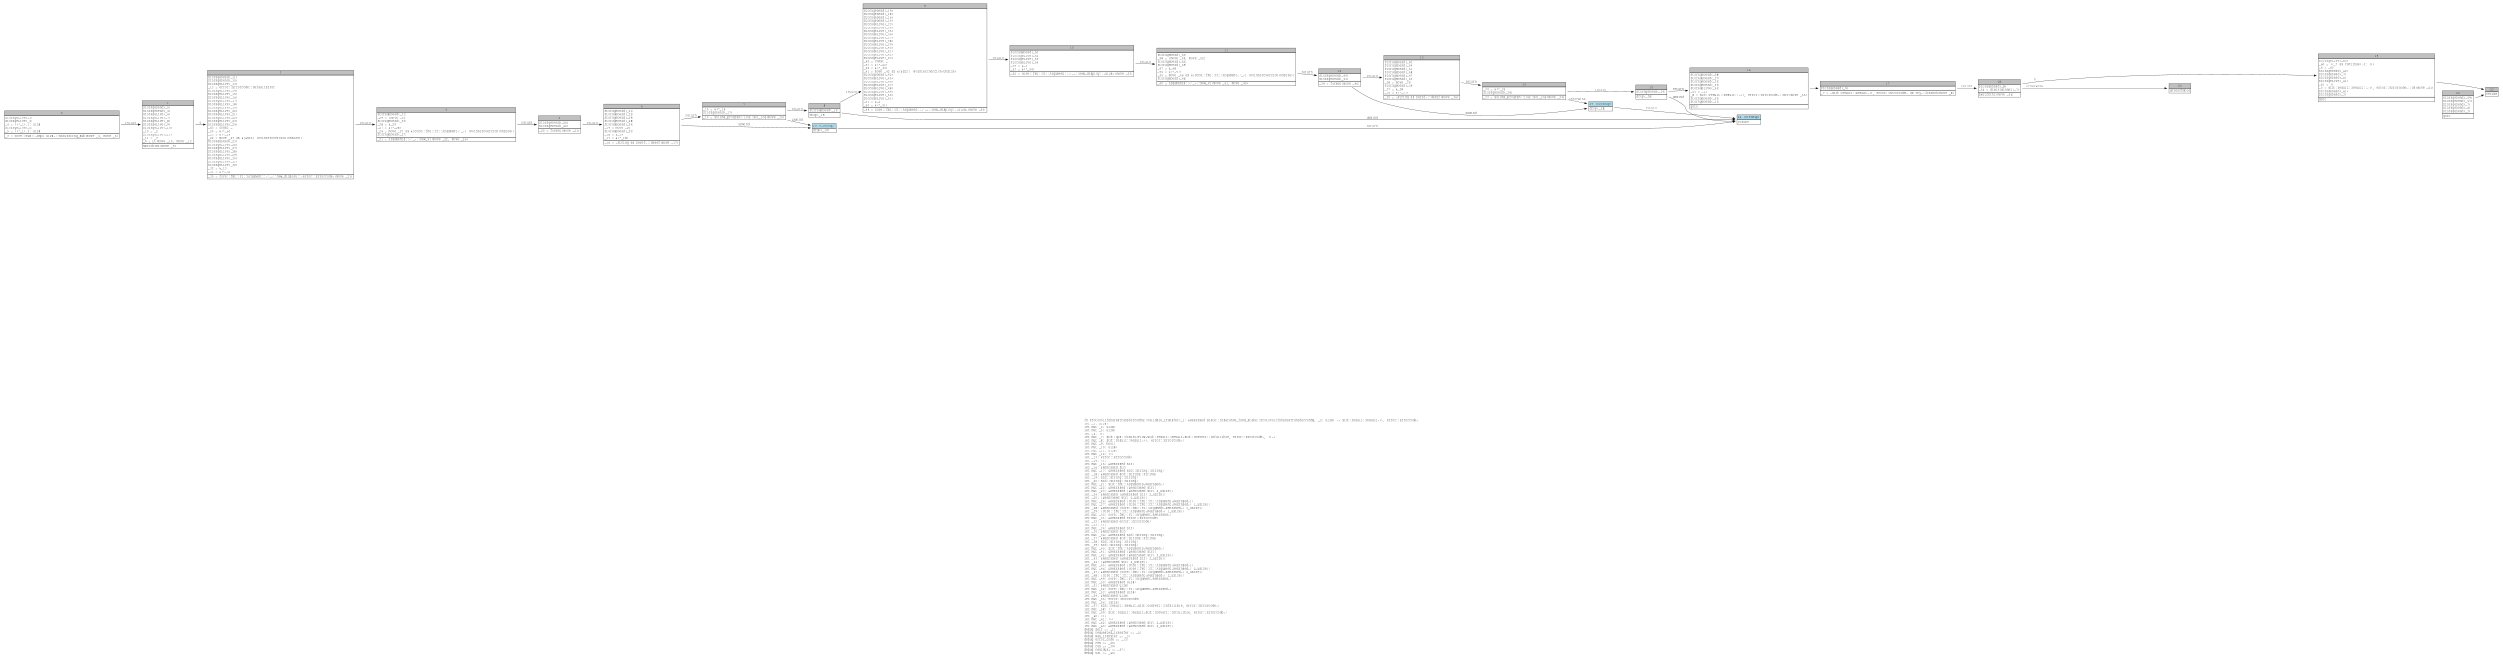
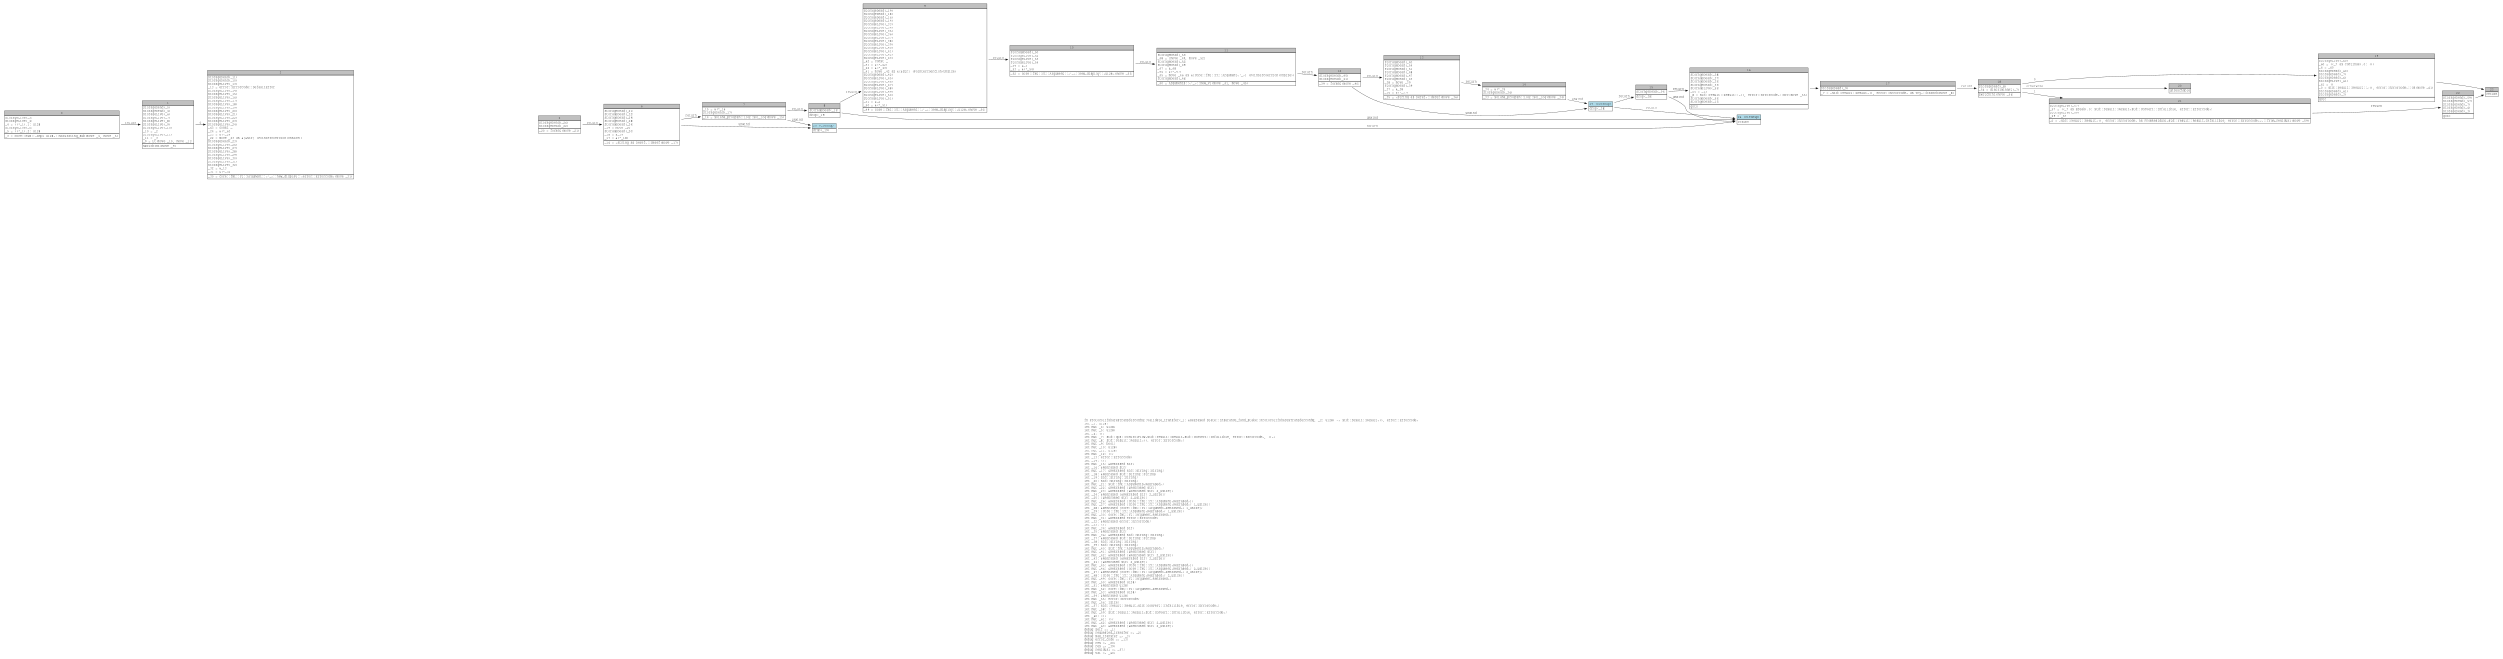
  digraph {
    fontname="Courier, monospace"
    label=<fn ProtocolIfSharesTransferConfig::validate_transfer(_1: &amp;ReErased state::insurance_fund_stake::ProtocolIfSharesTransferConfig, _2: u128) -&gt; std::result::Result&lt;(), error::ErrorCode&gt;<br align="left"/>let _3: u128;<br align="left"/>let mut _4: u128;<br align="left"/>let mut _5: u128;<br align="left"/>let _6: ();<br align="left"/>let mut _7: std::ops::ControlFlow&lt;std::result::Result&lt;std::convert::Infallible, error::ErrorCode&gt;, ()&gt;;<br align="left"/>let mut _8: std::result::Result&lt;(), error::ErrorCode&gt;;<br align="left"/>let mut _9: bool;<br align="left"/>let mut _10: u128;<br align="left"/>let mut _11: u128;<br align="left"/>let mut _12: ();<br align="left"/>let _13: error::ErrorCode;<br align="left"/>let _14: ();<br align="left"/>let mut _15: &amp;ReErased str;<br align="left"/>let _16: &amp;ReErased str;<br align="left"/>let mut _17: &amp;ReErased std::string::String;<br align="left"/>let _18: &amp;ReErased std::string::String;<br align="left"/>let _19: std::string::String;<br align="left"/>let _20: std::string::String;<br align="left"/>let mut _21: std::fmt::Arguments&lt;ReErased&gt;;<br align="left"/>let mut _22: &amp;ReErased [&amp;ReErased str];<br align="left"/>let mut _23: &amp;ReErased [&amp;ReErased str; 2_usize];<br align="left"/>let _24: &amp;ReErased [&amp;ReErased str; 2_usize];<br align="left"/>let _25: [&amp;ReErased str; 2_usize];<br align="left"/>let mut _26: &amp;ReErased [core::fmt::rt::Argument&lt;ReErased&gt;];<br align="left"/>let mut _27: &amp;ReErased [core::fmt::rt::Argument&lt;ReErased&gt;; 1_usize];<br align="left"/>let _28: &amp;ReErased [core::fmt::rt::Argument&lt;ReErased&gt;; 1_usize];<br align="left"/>let _29: [core::fmt::rt::Argument&lt;ReErased&gt;; 1_usize];<br align="left"/>let mut _30: core::fmt::rt::Argument&lt;ReErased&gt;;<br align="left"/>let mut _31: &amp;ReErased error::ErrorCode;<br align="left"/>let _32: &amp;ReErased error::ErrorCode;<br align="left"/>let _33: ();<br align="left"/>let mut _34: &amp;ReErased str;<br align="left"/>let _35: &amp;ReErased str;<br align="left"/>let mut _36: &amp;ReErased std::string::String;<br align="left"/>let _37: &amp;ReErased std::string::String;<br align="left"/>let _38: std::string::String;<br align="left"/>let _39: std::string::String;<br align="left"/>let mut _40: std::fmt::Arguments&lt;ReErased&gt;;<br align="left"/>let mut _41: &amp;ReErased [&amp;ReErased str];<br align="left"/>let mut _42: &amp;ReErased [&amp;ReErased str; 2_usize];<br align="left"/>let _43: &amp;ReErased [&amp;ReErased str; 2_usize];<br align="left"/>let _44: [&amp;ReErased str; 2_usize];<br align="left"/>let mut _45: &amp;ReErased [core::fmt::rt::Argument&lt;ReErased&gt;];<br align="left"/>let mut _46: &amp;ReErased [core::fmt::rt::Argument&lt;ReErased&gt;; 2_usize];<br align="left"/>let _47: &amp;ReErased [core::fmt::rt::Argument&lt;ReErased&gt;; 2_usize];<br align="left"/>let _48: [core::fmt::rt::Argument&lt;ReErased&gt;; 2_usize];<br align="left"/>let mut _49: core::fmt::rt::Argument&lt;ReErased&gt;;<br align="left"/>let mut _50: &amp;ReErased u128;<br align="left"/>let _51: &amp;ReErased u128;<br align="left"/>let mut _52: core::fmt::rt::Argument&lt;ReErased&gt;;<br align="left"/>let mut _53: &amp;ReErased u128;<br align="left"/>let _54: &amp;ReErased u128;<br align="left"/>let mut _55: error::ErrorCode;<br align="left"/>let mut _56: isize;<br align="left"/>let _57: std::result::Result&lt;std::convert::Infallible, error::ErrorCode&gt;;<br align="left"/>let mut _58: !;<br align="left"/>let mut _59: std::result::Result&lt;std::convert::Infallible, error::ErrorCode&gt;;<br align="left"/>let _60: ();<br align="left"/>let mut _61: ();<br align="left"/>let mut _62: &amp;ReErased [&amp;ReErased str; 2_usize];<br align="left"/>let mut _63: &amp;ReErased [&amp;ReErased str; 2_usize];<br align="left"/>debug self =&gt; _1;<br align="left"/>debug requested_transfer =&gt; _2;<br align="left"/>debug max_transfer =&gt; _3;<br align="left"/>debug error_code =&gt; _13;<br align="left"/>debug res =&gt; _20;<br align="left"/>debug res =&gt; _39;<br align="left"/>debug residual =&gt; _57;<br align="left"/>debug val =&gt; _60;<br align="left"/>>
    rankdir=LR
    node [fontname="Courier, monospace" shape=none]
    edge [fontname="Courier, monospace"]
    n1 [label=<<table border="0" cellborder="1" cellspacing="0"><tr><td bgcolor="gray" align="center" colspan="1">0</td></tr><tr><td align="left" balign="left">StorageLive(_3)<br/>StorageLive(_4)<br/>_4 = ((*_1).1: u128)<br/>StorageLive(_5)<br/>_5 = ((*_1).2: u128)<br/></td></tr><tr><td align="left">_3 = core::num::&lt;impl u128&gt;::saturating_sub(move _4, move _5)</td></tr></table>>]
    n2 [label=<<table border="0" cellborder="1" cellspacing="0"><tr><td bgcolor="gray" align="center" colspan="1">1</td></tr><tr><td align="left" balign="left">StorageDead(_5)<br/>StorageDead(_4)<br/>StorageLive(_6)<br/>StorageLive(_7)<br/>StorageLive(_8)<br/>StorageLive(_9)<br/>StorageLive(_10)<br/>_10 = _2<br/>StorageLive(_11)<br/>_11 = _3<br/>_9 = Lt(move _10, move _11)<br/></td></tr><tr><td align="left">switchInt(move _9)</td></tr></table>>]
    n3 [label=<<table border="0" cellborder="1" cellspacing="0"><tr><td bgcolor="gray" align="center" colspan="1">3</td></tr><tr><td align="left" balign="left">StorageDead(_11)<br/>StorageDead(_10)<br/>StorageLive(_13)<br/>_13 = error::ErrorCode::DefaultError<br/>StorageLive(_14)<br/>StorageLive(_15)<br/>StorageLive(_16)<br/>StorageLive(_17)<br/>StorageLive(_18)<br/>StorageLive(_19)<br/>StorageLive(_20)<br/>StorageLive(_21)<br/>StorageLive(_22)<br/>StorageLive(_23)<br/>StorageLive(_24)<br/>_63 = const _<br/>_24 = &amp;(*_63)<br/>_23 = &amp;(*_24)<br/>_22 = move _23 as &amp;[&amp;str] (PointerCoercion(Unsize))<br/>StorageDead(_23)<br/>StorageLive(_26)<br/>StorageLive(_27)<br/>StorageLive(_28)<br/>StorageLive(_29)<br/>StorageLive(_30)<br/>StorageLive(_31)<br/>StorageLive(_32)<br/>_32 = &amp;_13<br/>_31 = &amp;(*_32)<br/></td></tr><tr><td align="left">_30 = core::fmt::rt::Argument::&lt;'_&gt;::new_display::&lt;error::ErrorCode&gt;(move _31)</td></tr></table>>]
-   n4 [label=<<table border="0" cellborder="1" cellspacing="0"><tr><td bgcolor="gray" align="center" colspan="1">4</td></tr><tr><td align="left" balign="left">StorageDead(_31)<br/>_29 = [move _30]<br/>StorageDead(_30)<br/>_28 = &amp;_29<br/>_27 = &amp;(*_28)<br/>_26 = move _27 as &amp;[core::fmt::rt::Argument&lt;'_&gt;] (PointerCoercion(Unsize))<br/>StorageDead(_27)<br/></td></tr><tr><td align="left">_21 = Arguments::&lt;'_&gt;::new_v1(move _22, move _26)</td></tr></table>>]
    n5 [label=<<table border="0" cellborder="1" cellspacing="0"><tr><td bgcolor="gray" align="center" colspan="1">17</td></tr><tr><td align="left" balign="left">StorageDead(_9)<br/></td></tr><tr><td align="left">_7 = &lt;std::result::Result&lt;(), error::ErrorCode&gt; as Try&gt;::branch(move _8)</td></tr></table>>]
    n6 [label=<<table border="0" cellborder="1" cellspacing="0"><tr><td bgcolor="gray" align="center" colspan="1">18</td></tr><tr><td align="left" balign="left">StorageDead(_8)<br/>_56 = discriminant(_7)<br/></td></tr><tr><td align="left">switchInt(move _56)</td></tr></table>>]
    n7 [label=<<table border="0" cellborder="1" cellspacing="0"><tr><td bgcolor="gray" align="center" colspan="1">5</td></tr><tr><td align="left" balign="left">StorageDead(_26)<br/>StorageDead(_22)<br/></td></tr><tr><td align="left">_20 = format(move _21)</td></tr></table>>]
    n8 [label=<<table border="0" cellborder="1" cellspacing="0"><tr><td bgcolor="gray" align="center" colspan="1">6</td></tr><tr><td align="left" balign="left">StorageDead(_21)<br/>StorageDead(_32)<br/>StorageDead(_29)<br/>StorageDead(_28)<br/>StorageDead(_24)<br/>_19 = move _20<br/>StorageDead(_20)<br/>_18 = &amp;_19<br/>_17 = &amp;(*_18)<br/></td></tr><tr><td align="left">_16 = &lt;String as Deref&gt;::deref(move _17)</td></tr></table>>]
    n9 [label=<<table border="0" cellborder="1" cellspacing="0"><tr><td bgcolor="gray" align="center" colspan="1">7</td></tr><tr><td align="left" balign="left">_15 = &amp;(*_16)<br/>StorageDead(_17)<br/></td></tr><tr><td align="left">_14 = solana_program::log::sol_log(move _15)</td></tr></table>>]
    n10 [label=<<table border="0" cellborder="1" cellspacing="0"><tr><td bgcolor="lightblue" align="center" colspan="1">25 (cleanup)</td></tr><tr><td align="left">drop(_19)</td></tr></table>>]
    n11 [label=<<table border="0" cellborder="1" cellspacing="0"><tr><td bgcolor="gray" align="center" colspan="1">8</td></tr><tr><td align="left" balign="left">StorageDead(_15)<br/></td></tr><tr><td align="left">drop(_19)</td></tr></table>>]
    n12 [label=<<table border="0" cellborder="1" cellspacing="0"><tr><td bgcolor="lightblue" align="center" colspan="1">26 (cleanup)</td></tr><tr><td align="left">resume</td></tr></table>>]
    n13 [label=<<table border="0" cellborder="1" cellspacing="0"><tr><td bgcolor="gray" align="center" colspan="1">9</td></tr><tr><td align="left" balign="left">StorageDead(_19)<br/>StorageDead(_18)<br/>StorageDead(_16)<br/>StorageDead(_14)<br/>StorageLive(_33)<br/>StorageLive(_34)<br/>StorageLive(_35)<br/>StorageLive(_36)<br/>StorageLive(_37)<br/>StorageLive(_38)<br/>StorageLive(_39)<br/>StorageLive(_40)<br/>StorageLive(_41)<br/>StorageLive(_42)<br/>StorageLive(_43)<br/>_62 = const _<br/>_43 = &amp;(*_62)<br/>_42 = &amp;(*_43)<br/>_41 = move _42 as &amp;[&amp;str] (PointerCoercion(Unsize))<br/>StorageDead(_42)<br/>StorageLive(_45)<br/>StorageLive(_46)<br/>StorageLive(_47)<br/>StorageLive(_48)<br/>StorageLive(_49)<br/>StorageLive(_50)<br/>StorageLive(_51)<br/>_51 = &amp;_2<br/>_50 = &amp;(*_51)<br/></td></tr><tr><td align="left">_49 = core::fmt::rt::Argument::&lt;'_&gt;::new_display::&lt;u128&gt;(move _50)</td></tr></table>>]
    n14 [label=<<table border="0" cellborder="1" cellspacing="0"><tr><td bgcolor="gray" align="center" colspan="1">10</td></tr><tr><td align="left" balign="left">StorageDead(_50)<br/>StorageLive(_52)<br/>StorageLive(_53)<br/>StorageLive(_54)<br/>_54 = &amp;_3<br/>_53 = &amp;(*_54)<br/></td></tr><tr><td align="left">_52 = core::fmt::rt::Argument::&lt;'_&gt;::new_display::&lt;u128&gt;(move _53)</td></tr></table>>]
    n15 [label=<<table border="0" cellborder="1" cellspacing="0"><tr><td bgcolor="gray" align="center" colspan="1">11</td></tr><tr><td align="left" balign="left">StorageDead(_53)<br/>_48 = [move _49, move _52]<br/>StorageDead(_52)<br/>StorageDead(_49)<br/>_47 = &amp;_48<br/>_46 = &amp;(*_47)<br/>_45 = move _46 as &amp;[core::fmt::rt::Argument&lt;'_&gt;] (PointerCoercion(Unsize))<br/>StorageDead(_46)<br/></td></tr><tr><td align="left">_40 = Arguments::&lt;'_&gt;::new_v1(move _41, move _45)</td></tr></table>>]
    n16 [label=<<table border="0" cellborder="1" cellspacing="0"><tr><td bgcolor="gray" align="center" colspan="1">12</td></tr><tr><td align="left" balign="left">StorageDead(_45)<br/>StorageDead(_41)<br/></td></tr><tr><td align="left">_39 = format(move _40)</td></tr></table>>]
    n17 [label=<<table border="0" cellborder="1" cellspacing="0"><tr><td bgcolor="gray" align="center" colspan="1">13</td></tr><tr><td align="left" balign="left">StorageDead(_40)<br/>StorageDead(_54)<br/>StorageDead(_51)<br/>StorageDead(_48)<br/>StorageDead(_47)<br/>StorageDead(_43)<br/>_38 = move _39<br/>StorageDead(_39)<br/>_37 = &amp;_38<br/>_36 = &amp;(*_37)<br/></td></tr><tr><td align="left">_35 = &lt;String as Deref&gt;::deref(move _36)</td></tr></table>>]
    n18 [label=<<table border="0" cellborder="1" cellspacing="0"><tr><td bgcolor="lightblue" align="center" colspan="1">24 (cleanup)</td></tr><tr><td align="left">drop(_38)</td></tr></table>>]
    n19 [label=<<table border="0" cellborder="1" cellspacing="0"><tr><td bgcolor="gray" align="center" colspan="1">14</td></tr><tr><td align="left" balign="left">_34 = &amp;(*_35)<br/>StorageDead(_36)<br/></td></tr><tr><td align="left">_33 = solana_program::log::sol_log(move _34)</td></tr></table>>]
    n20 [label=<<table border="0" cellborder="1" cellspacing="0"><tr><td bgcolor="gray" align="center" colspan="1">15</td></tr><tr><td align="left" balign="left">StorageDead(_34)<br/></td></tr><tr><td align="left">drop(_38)</td></tr></table>>]
    n21 [label=<<table border="0" cellborder="1" cellspacing="0"><tr><td bgcolor="gray" align="center" colspan="1">16</td></tr><tr><td align="left" balign="left">StorageDead(_38)<br/>StorageDead(_37)<br/>StorageDead(_35)<br/>StorageDead(_33)<br/>StorageLive(_55)<br/>_55 = _13<br/>_8 = std::result::Result::&lt;(), error::ErrorCode&gt;::Err(move _55)<br/>StorageDead(_55)<br/>StorageDead(_13)<br/></td></tr><tr><td align="left">goto</td></tr></table>>]
    n22 [label=<<table border="0" cellborder="1" cellspacing="0"><tr><td bgcolor="gray" align="center" colspan="1">19</td></tr><tr><td align="left" balign="left">StorageLive(_60)<br/>_60 = ((_7 as Continue).0: ())<br/>_6 = _60<br/>StorageDead(_60)<br/>StorageDead(_7)<br/>StorageDead(_6)<br/>StorageLive(_61)<br/>_61 = ()<br/>_0 = std::result::Result::&lt;(), error::ErrorCode&gt;::Ok(move _61)<br/>StorageDead(_61)<br/>StorageDead(_3)<br/></td></tr><tr><td align="left">goto</td></tr></table>>]
    n23 [label=<<table border="0" cellborder="1" cellspacing="0"><tr><td bgcolor="gray" align="center" colspan="1">20</td></tr><tr><td align="left">unreachable</td></tr></table>>]
+   n24 [label=<<table border="0" cellborder="1" cellspacing="0"><tr><td bgcolor="gray" align="center" colspan="1">21</td></tr><tr><td align="left" balign="left">StorageLive(_57)<br/>_57 = ((_7 as Break).0: std::result::Result&lt;std::convert::Infallible, error::ErrorCode&gt;)<br/>StorageLive(_59)<br/>_59 = _57<br/></td></tr><tr><td align="left">_0 = &lt;std::result::Result&lt;(), error::ErrorCode&gt; as FromResidual&lt;std::result::Result&lt;Infallible, error::ErrorCode&gt;&gt;&gt;::from_residual(move _59)</td></tr></table>>]
    n25 [label=<<table border="0" cellborder="1" cellspacing="0"><tr><td bgcolor="gray" align="center" colspan="1">23</td></tr><tr><td align="left">return</td></tr></table>>]
    n26 [label=<<table border="0" cellborder="1" cellspacing="0"><tr><td bgcolor="gray" align="center" colspan="1">22</td></tr><tr><td align="left" balign="left">StorageDead(_59)<br/>StorageDead(_57)<br/>StorageDead(_7)<br/>StorageDead(_6)<br/>StorageDead(_3)<br/></td></tr><tr><td align="left">goto</td></tr></table>>]
    n1 -> n2 [label=return]
    n2 -> n3 [label=0]
-   n3 -> n4 [label=return]
-   n4 -> n7 [label=return]
    n5 -> n6 [label=return]
    n6 -> n22 [label=0]
    n6 -> n23 [label=otherwise]
+   n6 -> n24 [label=1]
    n7 -> n8 [label=return]
    n8 -> n9 [label=return]
    n8 -> n10 [label=unwind]
    n9 -> n10 [label=unwind]
    n9 -> n11 [label=return]
    n10 -> n12 [label=return]
    n11 -> n12 [label=unwind]
    n11 -> n13 [label=return]
    n13 -> n14 [label=return]
    n14 -> n15 [label=return]
    n15 -> n16 [label=return]
    n16 -> n17 [label=return]
    n16 -> n18 [label=unwind]
    n17 -> n19 [label=return]
    n18 -> n12 [label=return]
-   n19 -> n18 [label=otherwise]
-   n19 -> n20 [label=return]
+   n19 -> n18 [label=unwind]
+   n18 -> n20 [label=return]
    n20 -> n12 [label=unwind]
    n20 -> n21 [label=return]
    n21 -> n5
    n22 -> n25
+   n24 -> n26 [label=return]
    n26 -> n25
  }
